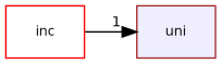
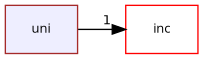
  digraph {
    compound=true
    rankdir=LR
    fontname="Open Sans"
    node [fontname="Open Sans" fontsize=10 shape=box]
    n1 [fillcolor="#eeeeff" label=uni pencolor=black style=filled color=brown]
    n2 [label=inc color=red]
-   n2 -> n1 [headlabel=1 labeldistance=1.5 labelfontname=Helvetica labelfontsize=10 fontname="Open Sans"]
+   n1 -> n2 [headlabel=1 labeldistance=1.5 labelfontname=Helvetica labelfontsize=10 fontname="Open Sans"]
  }
